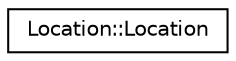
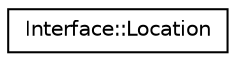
  digraph {
    rankdir=TB
-   n1 [color=black fillcolor=white fontname=Helvetica fontsize=10 height=0.2 label="Location::Location" shape=record style=filled width=0.4]
+   n1 [color=black fillcolor=white fontname=Helvetica fontsize=10 height=0.2 label="Interface::Location" shape=record style=filled width=0.4]
  }
